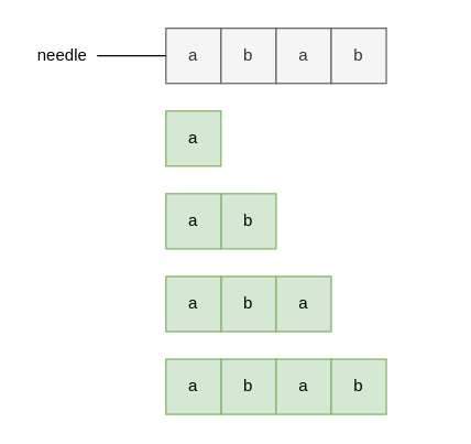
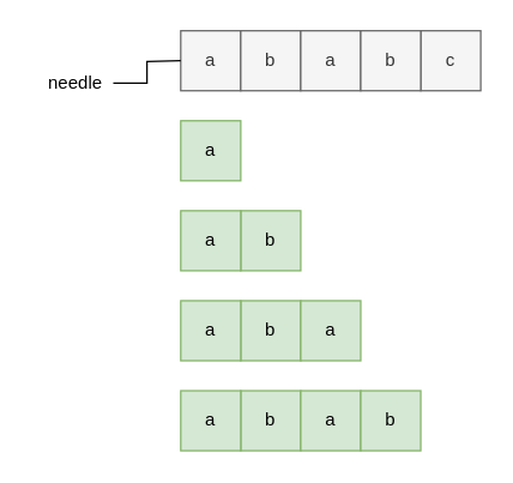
  <mxCell id="0" />
  <mxCell id="1" parent="0" />
  <mxCell id="2" value="a" style="rounded=0;whiteSpace=wrap;html=1;fillColor=#f5f5f5;fontColor=#333333;strokeColor=#666666;" parent="1" vertex="1"><mxGeometry x="120" y="20" width="40" height="40" as="geometry" /></mxCell>
  <mxCell id="3" style="edgeStyle=orthogonalEdgeStyle;rounded=0;orthogonalLoop=1;jettySize=auto;html=1;exitX=1;exitY=0.5;exitDx=0;exitDy=0;entryX=0;entryY=0.5;entryDx=0;entryDy=0;endArrow=none;endFill=0;" parent="1" source="4" edge="1"><mxGeometry relative="1" as="geometry"><mxPoint x="120" y="40" as="targetPoint" /></mxGeometry></mxCell>
- <mxCell id="4" value="needle" style="text;html=1;align=center;verticalAlign=middle;whiteSpace=wrap;rounded=0;" parent="1" vertex="1"><mxGeometry x="20" y="25" width="50" height="30" as="geometry" /></mxCell>
+ <mxCell id="4" value="needle" style="text;html=1;align=center;verticalAlign=middle;whiteSpace=wrap;rounded=0;" parent="1" vertex="1"><mxGeometry x="25" y="40" width="50" height="30" as="geometry" /></mxCell>
  <mxCell id="5" value="a" style="rounded=0;whiteSpace=wrap;html=1;fillColor=#d5e8d4;strokeColor=#82b366;" parent="1" vertex="1"><mxGeometry x="120" y="80" width="40" height="40" as="geometry" /></mxCell>
  <mxCell id="6" value="b" style="rounded=0;whiteSpace=wrap;html=1;fillColor=#d5e8d4;strokeColor=#82b366;" parent="1" vertex="1"><mxGeometry x="160" y="140" width="40" height="40" as="geometry" /></mxCell>
  <mxCell id="7" value="a" style="rounded=0;whiteSpace=wrap;html=1;fillColor=#d5e8d4;strokeColor=#82b366;" parent="1" vertex="1"><mxGeometry x="120" y="140" width="40" height="40" as="geometry" /></mxCell>
  <mxCell id="8" value="b" style="rounded=0;whiteSpace=wrap;html=1;fillColor=#d5e8d4;strokeColor=#82b366;" parent="1" vertex="1"><mxGeometry x="160" y="200" width="40" height="40" as="geometry" /></mxCell>
  <mxCell id="9" value="a" style="rounded=0;whiteSpace=wrap;html=1;fillColor=#d5e8d4;strokeColor=#82b366;" parent="1" vertex="1"><mxGeometry x="120" y="200" width="40" height="40" as="geometry" /></mxCell>
  <mxCell id="10" value="a" style="rounded=0;whiteSpace=wrap;html=1;fillColor=#d5e8d4;strokeColor=#82b366;" parent="1" vertex="1"><mxGeometry x="200" y="200" width="40" height="40" as="geometry" /></mxCell>
  <mxCell id="11" value="b" style="rounded=0;whiteSpace=wrap;html=1;fillColor=#d5e8d4;strokeColor=#82b366;" parent="1" vertex="1"><mxGeometry x="160" y="260" width="40" height="40" as="geometry" /></mxCell>
  <mxCell id="12" value="a" style="rounded=0;whiteSpace=wrap;html=1;fillColor=#d5e8d4;strokeColor=#82b366;" parent="1" vertex="1"><mxGeometry x="120" y="260" width="40" height="40" as="geometry" /></mxCell>
  <mxCell id="13" value="a" style="rounded=0;whiteSpace=wrap;html=1;fillColor=#d5e8d4;strokeColor=#82b366;" parent="1" vertex="1"><mxGeometry x="200" y="260" width="40" height="40" as="geometry" /></mxCell>
  <mxCell id="14" value="b" style="rounded=0;whiteSpace=wrap;html=1;fillColor=#d5e8d4;strokeColor=#82b366;" parent="1" vertex="1"><mxGeometry x="240" y="260" width="40" height="40" as="geometry" /></mxCell>
  <mxCell id="15" value="b" style="rounded=0;whiteSpace=wrap;html=1;fillColor=#f5f5f5;fontColor=#333333;strokeColor=#666666;" parent="1" vertex="1"><mxGeometry x="160" y="20" width="40" height="40" as="geometry" /></mxCell>
+ <mxCell id="16" value="c" style="rounded=0;whiteSpace=wrap;html=1;fillColor=#f5f5f5;fontColor=#333333;strokeColor=#666666;" parent="1" vertex="1"><mxGeometry x="280" y="20" width="40" height="40" as="geometry" /></mxCell>
  <mxCell id="17" value="a" style="rounded=0;whiteSpace=wrap;html=1;fillColor=#f5f5f5;fontColor=#333333;strokeColor=#666666;" parent="1" vertex="1"><mxGeometry x="200" y="20" width="40" height="40" as="geometry" /></mxCell>
  <mxCell id="18" value="b" style="rounded=0;whiteSpace=wrap;html=1;fillColor=#f5f5f5;fontColor=#333333;strokeColor=#666666;" parent="1" vertex="1"><mxGeometry x="240" y="20" width="40" height="40" as="geometry" /></mxCell>
